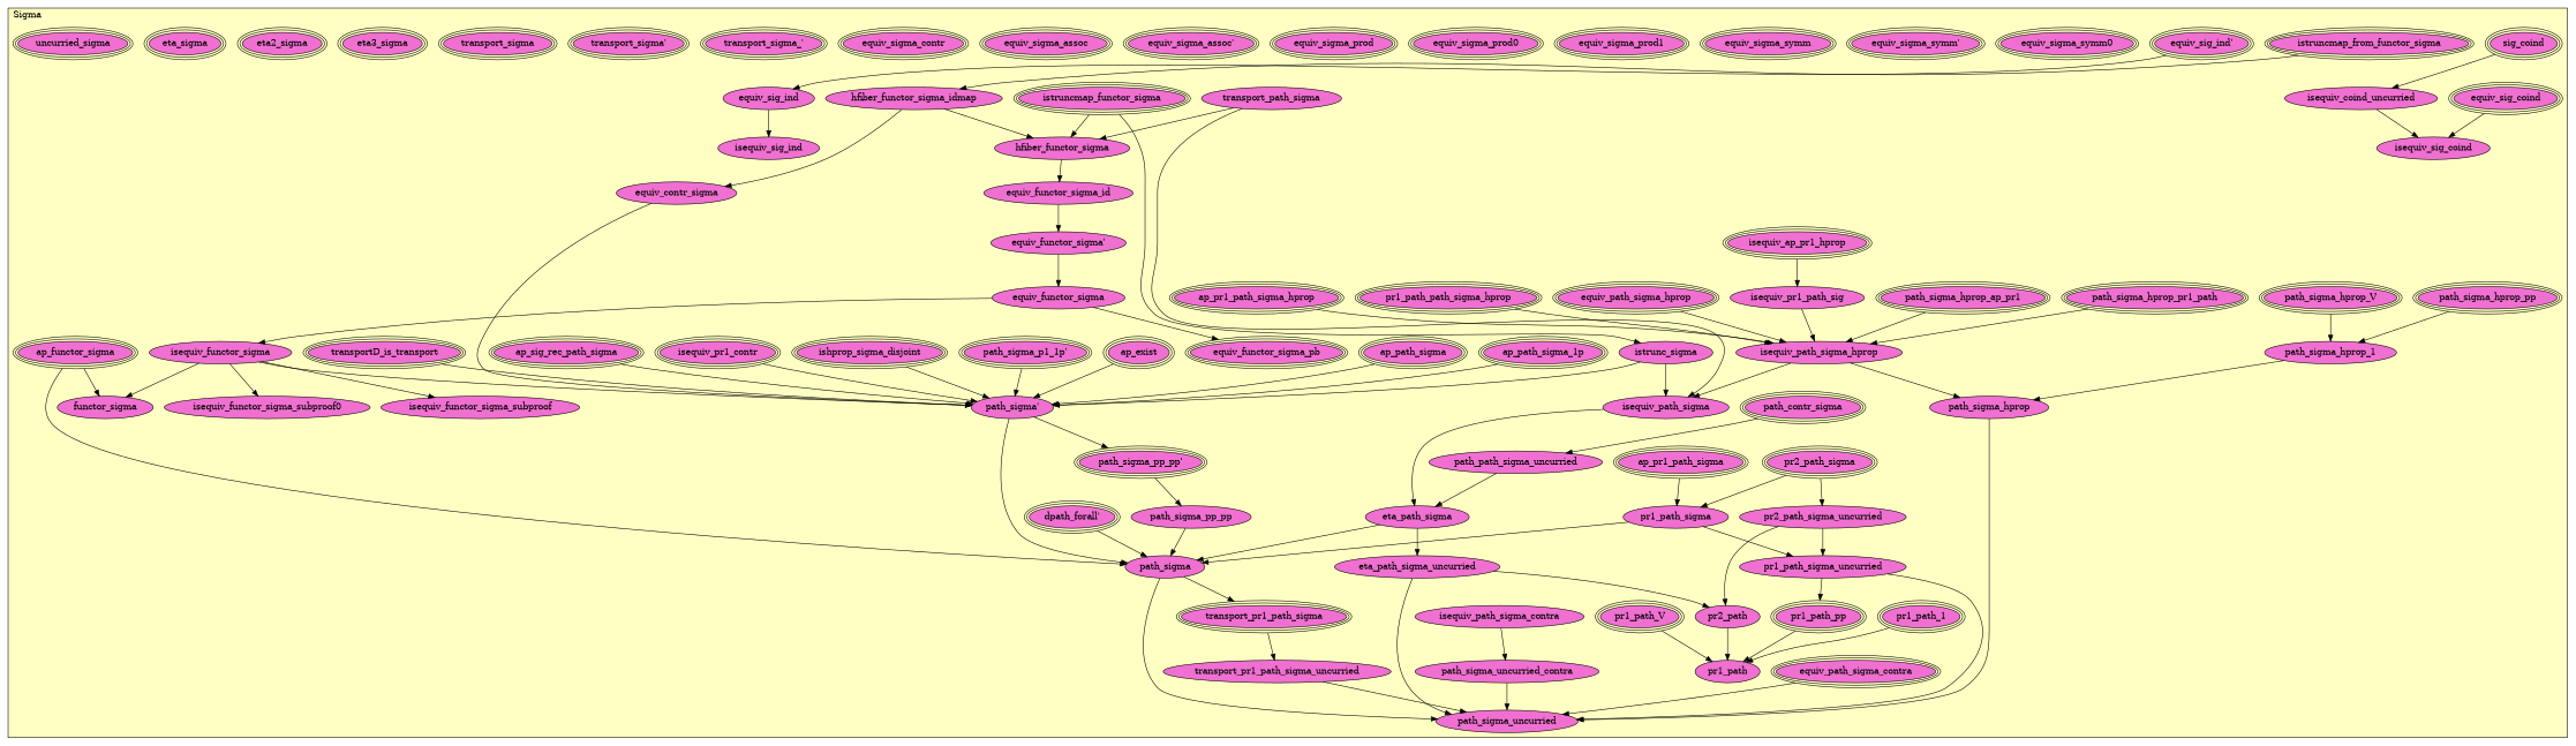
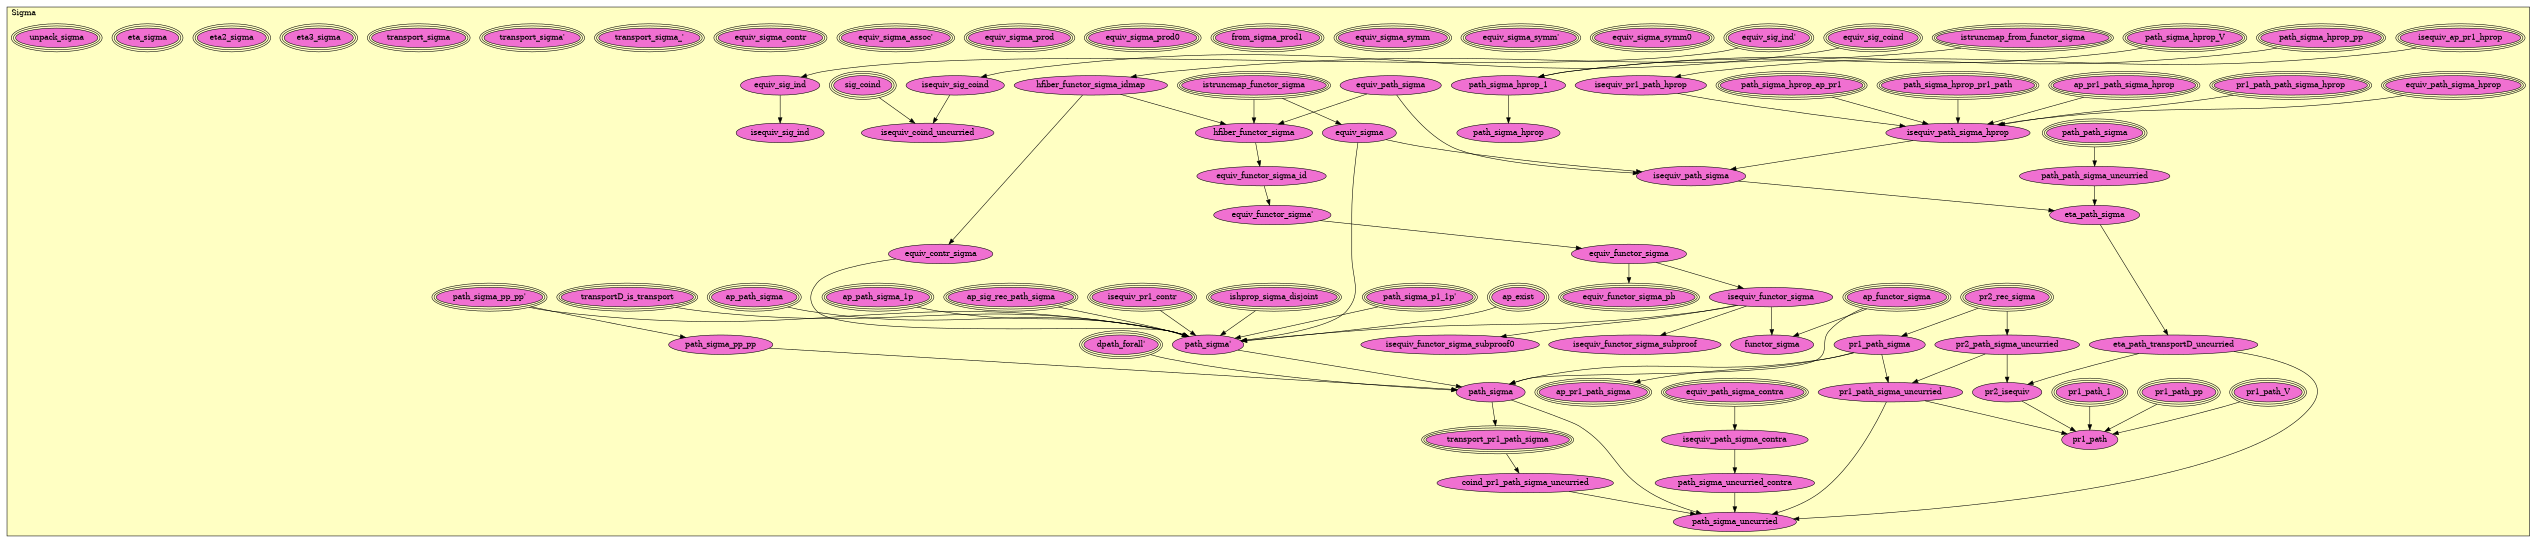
  digraph {
    node [fillcolor="#F070D1" peripheries=3 style=filled]
    n1 [label=istruncmap_from_functor_sigma]
    n2 [label=hfiber_functor_sigma_idmap peripheries=""]
    n3 [label=istruncmap_functor_sigma]
    n4 [label=hfiber_functor_sigma peripheries=""]
    n5 [label=pr1_path_path_sigma_hprop]
    n6 [label=ap_pr1_path_sigma_hprop]
    n7 [label=path_sigma_hprop_pr1_path]
    n8 [label=path_sigma_hprop_ap_pr1]
    n9 [label=path_sigma_hprop_pp]
    n10 [label=path_sigma_hprop_V]
    n11 [label=path_sigma_hprop_1 peripheries=""]
    n12 [label=isequiv_ap_pr1_hprop]
-   n13 [label=isequiv_pr1_path_sig peripheries=""]
+   n13 [label=isequiv_pr1_path_hprop peripheries=""]
    n14 [label=equiv_path_sigma_hprop]
    n15 [label=isequiv_path_sigma_hprop peripheries=""]
    n16 [label=path_sigma_hprop peripheries=""]
    n17 [label=ishprop_sigma_disjoint]
-   n18 [label=istrunc_sigma peripheries=""]
+   n18 [label=equiv_sigma peripheries=""]
    n19 [label=equiv_sig_coind]
    n20 [label=isequiv_sig_coind peripheries=""]
    n21 [label=sig_coind]
    n22 [label=isequiv_coind_uncurried peripheries=""]
    n23 [label="equiv_sig_ind'"]
    n24 [label=equiv_sig_ind peripheries=""]
    n25 [label=isequiv_sig_ind peripheries=""]
    n26 [label=equiv_sigma_symm0]
    n27 [label="equiv_sigma_symm'"]
    n28 [label=equiv_sigma_symm]
-   n29 [label=equiv_sigma_prod1]
+   n29 [label=from_sigma_prod1]
    n30 [label=equiv_sigma_prod0]
    n31 [label=equiv_sigma_prod]
    n32 [label="equiv_sigma_assoc'"]
-   n33 [label=equiv_sigma_assoc]
    n34 [label=equiv_contr_sigma peripheries=""]
    n35 [label=equiv_sigma_contr]
    n36 [label=isequiv_pr1_contr]
    n37 [label=equiv_functor_sigma_pb]
    n38 [label=equiv_functor_sigma_id peripheries=""]
    n39 [label="equiv_functor_sigma'" peripheries=""]
    n40 [label=equiv_functor_sigma peripheries=""]
    n41 [label=isequiv_functor_sigma peripheries=""]
    n42 [label=isequiv_functor_sigma_subproof0 peripheries=""]
    n43 [label=isequiv_functor_sigma_subproof peripheries=""]
    n44 [label=ap_functor_sigma]
    n45 [label=functor_sigma peripheries=""]
    n46 [label="transport_sigma_'"]
    n47 [label="transport_sigma'"]
    n48 [label=transport_sigma]
-   n49 [label=path_contr_sigma]
+   n49 [label=path_path_sigma]
    n50 [label=path_path_sigma_uncurried peripheries=""]
    n51 [label=ap_sig_rec_path_sigma]
    n52 [label=ap_path_sigma_1p]
    n53 [label=ap_path_sigma]
    n54 [label=transportD_is_transport]
    n55 [label=ap_exist]
    n56 [label=pr1_path_V]
    n57 [label=pr1_path_pp]
    n58 [label=pr1_path_1]
    n59 [label="path_sigma_p1_1p'"]
    n60 [label="path_sigma_pp_pp'"]
    n61 [label=path_sigma_pp_pp peripheries=""]
    n62 [label=equiv_path_sigma_contra]
    n63 [label=isequiv_path_sigma_contra peripheries=""]
-   n64 [label=transport_path_sigma peripheries=""]
+   n64 [label=equiv_path_sigma peripheries=""]
    n65 [label=isequiv_path_sigma peripheries=""]
    n66 [label=transport_pr1_path_sigma]
    n67 [label=eta_path_sigma peripheries=""]
-   n68 [label=pr2_path_sigma]
+   n68 [label=pr2_rec_sigma]
    n69 [label=ap_pr1_path_sigma]
    n70 [label=pr1_path_sigma peripheries=""]
-   n71 [label=transport_pr1_path_sigma_uncurried peripheries=""]
-   n72 [label=eta_path_sigma_uncurried peripheries=""]
+   n71 [label=coind_pr1_path_sigma_uncurried peripheries=""]
+   n72 [label=eta_path_transportD_uncurried peripheries=""]
    n73 [label=pr2_path_sigma_uncurried peripheries=""]
    n74 [label=pr1_path_sigma_uncurried peripheries=""]
-   n75 [label=pr2_path peripheries=""]
+   n75 [label=pr2_isequiv peripheries=""]
    n76 [label=pr1_path peripheries=""]
    n77 [label="path_sigma'" peripheries=""]
    n78 [label="dpath_forall'"]
    n79 [label=path_sigma_uncurried_contra peripheries=""]
    n80 [label=path_sigma peripheries=""]
    n81 [label=path_sigma_uncurried peripheries=""]
    n82 [label=eta3_sigma]
    n83 [label=eta2_sigma]
    n84 [label=eta_sigma]
-   n85 [label=uncurried_sigma]
+   n85 [label=unpack_sigma]
    subgraph cluster_1 {
      fillcolor="#FFFFC3"
      label=Sigma
      labeljust=l
      style=filled
      n1
      n2
      n3
      n4
      n5
      n6
      n7
      n8
      n9
      n10
      n11
      n12
      n13
      n14
      n15
      n16
      n17
      n18
      n19
      n20
      n21
      n22
      n23
      n24
      n25
      n26
      n27
      n28
      n29
      n30
      n31
      n32
-     n33
      n34
      n35
      n36
      n37
      n38
      n39
      n40
      n41
      n42
      n43
      n44
      n45
      n46
      n47
      n48
      n49
      n50
      n51
      n52
      n53
      n54
      n55
      n56
      n57
      n58
      n59
      n60
      n61
      n62
      n63
      n64
      n65
      n66
      n67
      n68
      n69
      n70
      n71
      n72
      n73
      n74
      n75
      n76
      n77
      n78
      n79
      n80
      n81
      n82
      n83
      n84
      n85
    }
    n1 -> n2
    n2 -> n4
    n2 -> n34
    n3 -> n4
    n3 -> n18
    n4 -> n38
    n5 -> n15
    n6 -> n15
    n7 -> n15
    n8 -> n15
    n9 -> n11
    n10 -> n11
    n11 -> n16
    n12 -> n13
    n13 -> n15
    n14 -> n15
-   n15 -> n16
    n15 -> n65
-   n16 -> n81
    n17 -> n77
    n18 -> n65
    n18 -> n77
    n19 -> n20
-   n22 -> n20
+   n20 -> n22
    n21 -> n22
    n23 -> n24
    n24 -> n25
    n34 -> n77
    n36 -> n77
    n38 -> n39
    n39 -> n40
    n40 -> n37
    n40 -> n41
    n41 -> n42
    n41 -> n43
    n41 -> n45
    n41 -> n77
    n44 -> n45
    n44 -> n80
    n49 -> n50
    n50 -> n67
    n51 -> n77
    n52 -> n77
    n53 -> n77
    n54 -> n77
    n55 -> n77
    n56 -> n76
    n57 -> n76
    n58 -> n76
    n59 -> n77
    n60 -> n61
-   n77 -> n60
+   n60 -> n77
    n61 -> n80
-   n62 -> n81
+   n62 -> n63
    n63 -> n79
    n64 -> n4
    n64 -> n65
    n65 -> n67
    n66 -> n71
    n67 -> n72
-   n67 -> n80
    n68 -> n70
    n68 -> n73
-   n69 -> n70
+   n70 -> n69
    n70 -> n74
    n70 -> n80
    n71 -> n81
    n72 -> n75
    n72 -> n81
    n73 -> n74
    n73 -> n75
-   n74 -> n57
+   n74 -> n76
    n74 -> n81
    n75 -> n76
    n77 -> n80
    n78 -> n80
    n79 -> n81
    n80 -> n66
    n80 -> n81
  }
